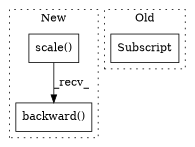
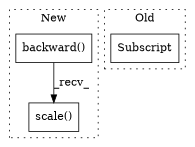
  digraph {
    node [a=75 shape=box]
    n1 [l="19,1" label="scale()" s="2358,2385"]
    n2 [l=39 label="backward()" s=2358]
    n3 [a=63 l="17,0" label=Subscript s="2734,0"]
    subgraph cluster_1 {
      label=New
      style=dotted
      n1
      n2
    }
    subgraph cluster_2 {
      label=Old
      style=dotted
      n3
    }
-   n1 -> n2 [label=_recv_]
+   n2 -> n1 [label=_recv_]
  }
